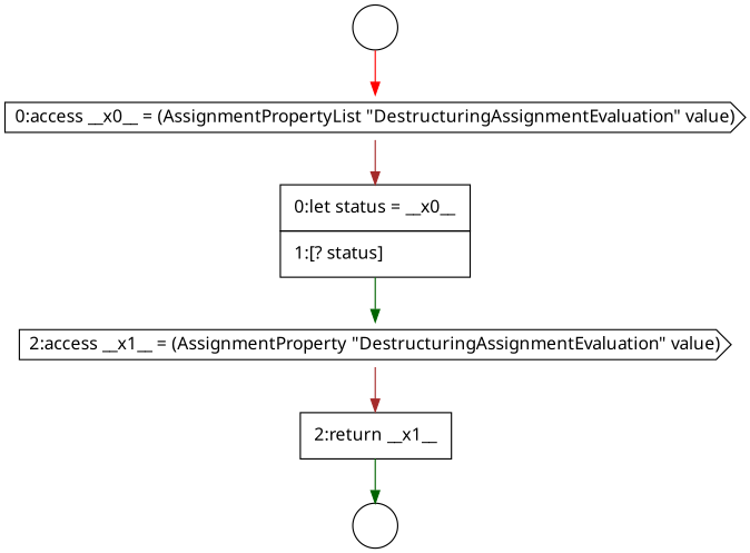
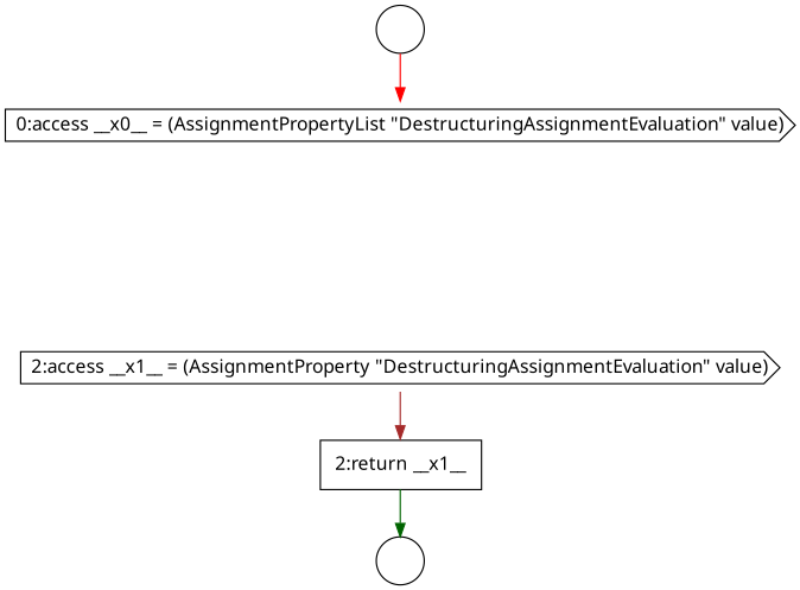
  digraph {
    fontname="Noto Sans"
    node [color=black fillcolor=white shape=none style=filled fontname="Noto Sans"]
    edge [color=darkgreen fontname="Noto Sans"]
-   n1 [label=<<font color="black">     <table border="0" cellborder="1" cellspacing="0" cellpadding="10">       <tr><td align="left">0:let status = __x0__</td></tr>       <tr><td align="left">1:[? status]</td></tr>     </table>   </font>> margin=0]
    n2 [label=<<font color="black">2:access __x1__ = (AssignmentProperty &quot;DestructuringAssignmentEvaluation&quot; value)</font>> shape=cds]
    n3 [label=" " shape=circle]
    n4 [label=<<font color="black">0:access __x0__ = (AssignmentPropertyList &quot;DestructuringAssignmentEvaluation&quot; value)</font>> shape=cds]
    n5 [label=<<font color="black">     <table border="0" cellborder="1" cellspacing="0" cellpadding="10">       <tr><td align="left">2:return __x1__</td></tr>     </table>   </font>> margin=0]
    n6 [label=" " shape=circle]
-   n1 -> n2
    n2 -> n5 [color=brown]
    n3 -> n4 [color=red]
-   n4 -> n1 [color=brown]
    n5 -> n6
  }
